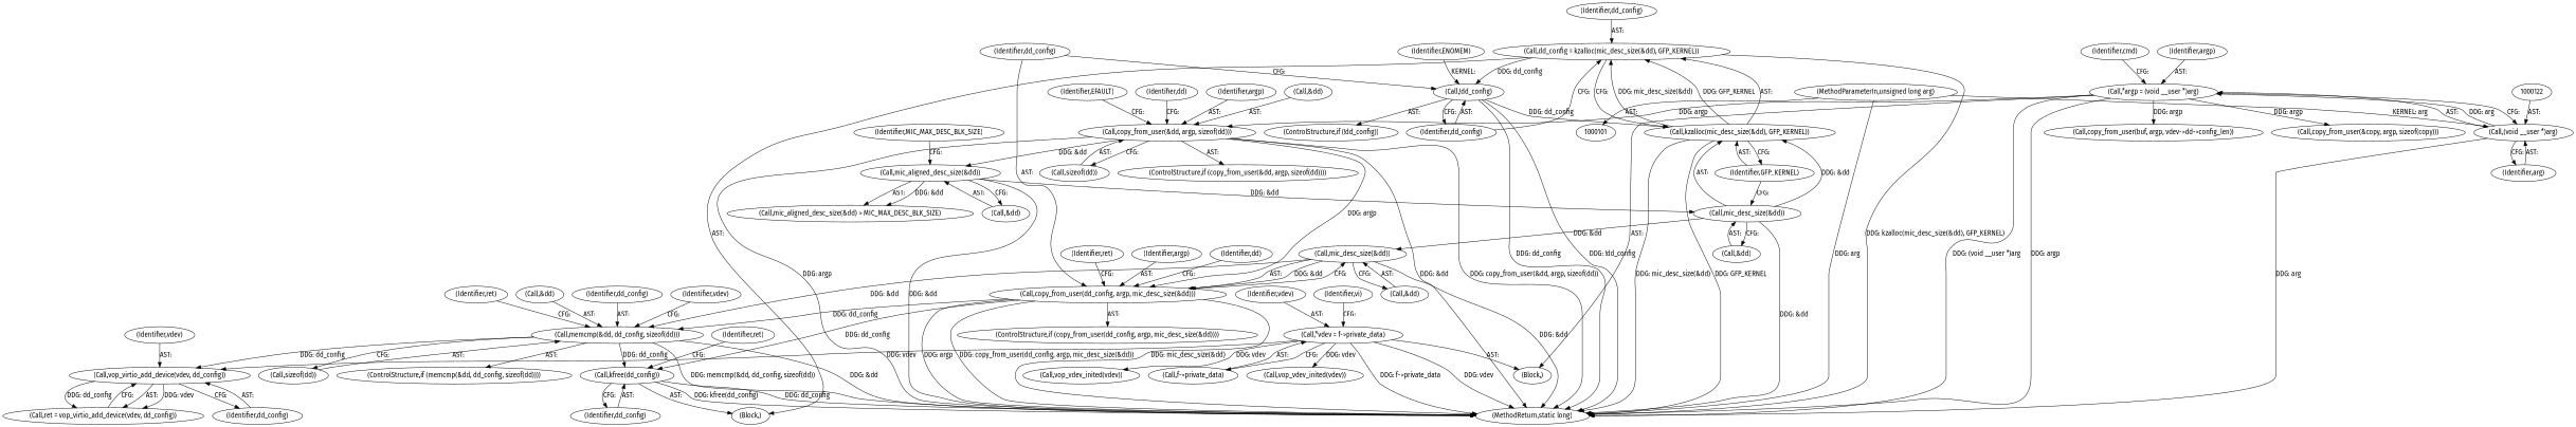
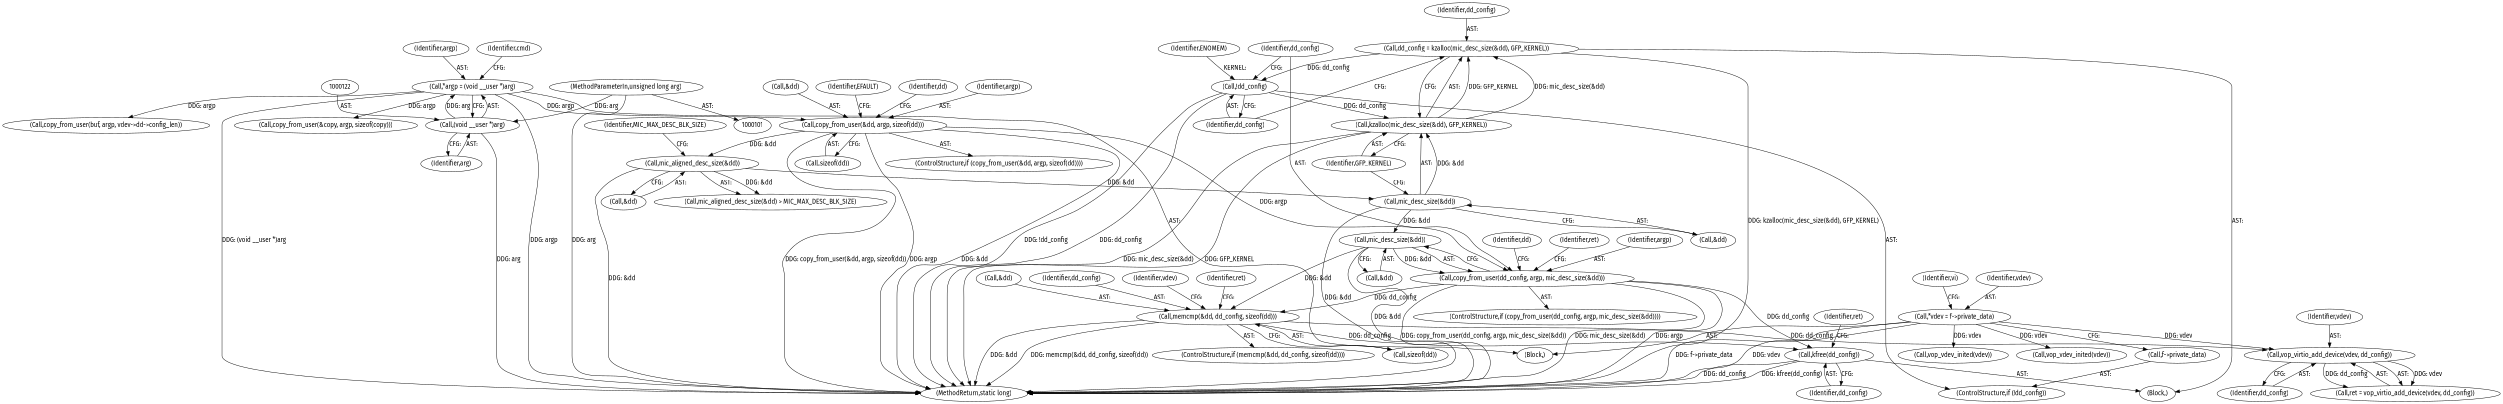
  digraph {
    fontname="Fira Sans"
    node [fontname="Fira Sans"]
    edge [fontname="Fira Sans"]
    n1 [label="(Call,kfree(dd_config))"]
    n2 [label="(Block,)"]
    n3 [label="(MethodReturn,static long)"]
    n4 [label="(Identifier,dd_config)"]
    n5 [label="(Call,vop_virtio_add_device(vdev, dd_config))"]
    n6 [label="(Call,ret = vop_virtio_add_device(vdev, dd_config))"]
    n7 [label="(Identifier,dd_config)"]
    n8 [label="(Call,*vdev = f->private_data)"]
    n9 [label="(Call,vop_vdev_inited(vdev))"]
    n10 [label="(Call,f->private_data)"]
    n11 [label="(Block,)"]
    n12 [label="(Call,vop_vdev_inited(vdev))"]
    n13 [label="(Call,memcmp(&dd, dd_config, sizeof(dd)))"]
    n14 [label="(Call,sizeof(dd))"]
    n15 [label="(ControlStructure,if (memcmp(&dd, dd_config, sizeof(dd))))"]
    n16 [label="(Call,mic_desc_size(&dd))"]
    n17 [label="(Call,copy_from_user(dd_config, argp, mic_desc_size(&dd)))"]
    n18 [label="(Call,&dd)"]
    n19 [label="(ControlStructure,if (copy_from_user(dd_config, argp, mic_desc_size(&dd))))"]
    n20 [label="(Call,mic_desc_size(&dd))"]
    n21 [label="(Call,kzalloc(mic_desc_size(&dd), GFP_KERNEL))"]
    n22 [label="(Call,&dd)"]
    n23 [label="(Call,dd_config = kzalloc(mic_desc_size(&dd), GFP_KERNEL))"]
    n24 [label="(Identifier,GFP_KERNEL)"]
    n25 [label="(Call,mic_aligned_desc_size(&dd))"]
    n26 [label="(Call,&dd)"]
    n27 [label="(Call,mic_aligned_desc_size(&dd) > MIC_MAX_DESC_BLK_SIZE)"]
    n28 [label="(Call,copy_from_user(&dd, argp, sizeof(dd)))"]
    n29 [label="(ControlStructure,if (copy_from_user(&dd, argp, sizeof(dd))))"]
    n30 [label="(Call,sizeof(dd))"]
    n31 [label="(Call,*argp = (void __user *)arg)"]
    n32 [label="(Call,(void __user *)arg)"]
    n33 [label="(Call,copy_from_user(buf, argp, vdev->dd->config_len))"]
    n34 [label="(Call,copy_from_user(&copy, argp, sizeof(copy)))"]
    n35 [label="(Identifier,arg)"]
    n36 [label="(MethodParameterIn,unsigned long arg)"]
    1000101
    n38 [label="(Call,!dd_config)"]
    n39 [label="(Identifier,dd_config)"]
    n40 [label="(ControlStructure,if (!dd_config))"]
    n41 [label="(Call,&dd)"]
    n42 [label="(Identifier,dd_config)"]
    n43 [label="(Identifier,dd_config)"]
    n44 [label="(Identifier,vdev)"]
    n45 [label="(Identifier,vdev)"]
    n46 [label="(Identifier,ENOMEM)"]
    n47 [label="(Identifier,ret)"]
    n48 [label="(Identifier,MIC_MAX_DESC_BLK_SIZE)"]
    n49 [label="(Identifier,vdev)"]
    n50 [label="(Identifier,ret)"]
    n51 [label="(Identifier,argp)"]
    n52 [label="(Call,&dd)"]
    n53 [label="(Identifier,dd_config)"]
    n54 [label="(Identifier,EFAULT)"]
    n55 [label="(Identifier,argp)"]
    n56 [label="(Identifier,dd)"]
    n57 [label="(Identifier,vi)"]
    n58 [label="(Identifier,ret)"]
    n59 [label="(Identifier,dd)"]
    n60 [label="(Identifier,cmd)"]
    n61 [label="(Identifier,argp)"]
    1000122
    n1 -> n2 [label="AST: "]
    n1 -> n3 [label="DDG: dd_config"]
    n1 -> n3 [label="DDG: kfree(dd_config)"]
    n1 -> n4 [label="CFG: "]
    n4 -> n1 [label="AST: "]
    n5 -> n6 [label="AST: "]
    n5 -> n6 [label="DDG: vdev"]
    n5 -> n6 [label="DDG: dd_config"]
    n5 -> n7 [label="CFG: "]
-   n6 -> n5 [label="CFG: "]
+   n6 -> n5 [label="AST: "]
    n7 -> n5 [label="AST: "]
    n8 -> n3 [label="DDG: vdev"]
    n8 -> n3 [label="DDG: f->private_data"]
    n8 -> n5 [label="DDG: vdev"]
    n8 -> n9 [label="DDG: vdev"]
    n8 -> n10 [label="CFG: "]
    n8 -> n11 [label="AST: "]
    n8 -> n12 [label="DDG: vdev"]
-   n10 -> n8 [label="AST: "]
+   n10 -> n40 [label="AST: "]
    n13 -> n1 [label="DDG: dd_config"]
    n13 -> n3 [label="DDG: &dd"]
    n13 -> n3 [label="DDG: memcmp(&dd, dd_config, sizeof(dd))"]
    n13 -> n5 [label="DDG: dd_config"]
    n13 -> n14 [label="CFG: "]
    n13 -> n15 [label="AST: "]
    n14 -> n13 [label="AST: "]
    n16 -> n3 [label="DDG: &dd"]
    n16 -> n13 [label="DDG: &dd"]
    n16 -> n17 [label="AST: "]
    n16 -> n17 [label="DDG: &dd"]
    n16 -> n18 [label="CFG: "]
    n17 -> n1 [label="DDG: dd_config"]
    n17 -> n3 [label="DDG: argp"]
    n17 -> n3 [label="DDG: copy_from_user(dd_config, argp, mic_desc_size(&dd))"]
    n17 -> n3 [label="DDG: mic_desc_size(&dd)"]
    n17 -> n13 [label="DDG: dd_config"]
    n17 -> n16 [label="CFG: "]
    n17 -> n19 [label="AST: "]
    n18 -> n16 [label="AST: "]
    n20 -> n3 [label="DDG: &dd"]
    n20 -> n16 [label="DDG: &dd"]
    n20 -> n21 [label="AST: "]
    n20 -> n21 [label="DDG: &dd"]
    n20 -> n22 [label="CFG: "]
    n21 -> n3 [label="DDG: mic_desc_size(&dd)"]
    n21 -> n3 [label="DDG: GFP_KERNEL"]
    n21 -> n23 [label="AST: "]
    n21 -> n23 [label="DDG: mic_desc_size(&dd)"]
    n21 -> n23 [label="DDG: GFP_KERNEL"]
    n21 -> n24 [label="CFG: "]
    n22 -> n20 [label="AST: "]
    n23 -> n2 [label="AST: "]
    n23 -> n3 [label="DDG: kzalloc(mic_desc_size(&dd), GFP_KERNEL)"]
    n23 -> n21 [label="CFG: "]
    n23 -> n38 [label="DDG: dd_config"]
    n24 -> n20 [label="CFG: "]
    n24 -> n21 [label="AST: "]
    n25 -> n3 [label="DDG: &dd"]
    n25 -> n20 [label="DDG: &dd"]
    n25 -> n26 [label="CFG: "]
    n25 -> n27 [label="AST: "]
    n25 -> n27 [label="DDG: &dd"]
    n26 -> n25 [label="AST: "]
    n28 -> n3 [label="DDG: &dd"]
    n28 -> n3 [label="DDG: copy_from_user(&dd, argp, sizeof(dd))"]
    n28 -> n3 [label="DDG: argp"]
    n28 -> n17 [label="DDG: argp"]
    n28 -> n25 [label="DDG: &dd"]
    n28 -> n29 [label="AST: "]
    n28 -> n30 [label="CFG: "]
    n30 -> n28 [label="AST: "]
    n31 -> n3 [label="DDG: (void __user *)arg"]
    n31 -> n3 [label="DDG: argp"]
    n31 -> n11 [label="AST: "]
    n31 -> n28 [label="DDG: argp"]
    n31 -> n32 [label="CFG: "]
    n31 -> n33 [label="DDG: argp"]
    n31 -> n34 [label="DDG: argp"]
    n32 -> n3 [label="DDG: arg"]
    n32 -> n31 [label="AST: "]
    n32 -> n31 [label="DDG: arg"]
    n32 -> n35 [label="CFG: "]
    n35 -> n32 [label="AST: "]
    n36 -> n3 [label="DDG: arg"]
-   n36 -> n32 [label="KERNEL: arg"]
+   n36 -> n32 [label="DDG: arg"]
    n36 -> 1000101 [label="AST: "]
    n38 -> n3 [label="DDG: dd_config"]
    n38 -> n3 [label="DDG: !dd_config"]
    n38 -> n21 [label="DDG: dd_config"]
    n38 -> n39 [label="CFG: "]
    n38 -> n40 [label="AST: "]
    n39 -> n23 [label="CFG: "]
    n39 -> n38 [label="AST: "]
    n41 -> n13 [label="AST: "]
    n42 -> n23 [label="AST: "]
    n43 -> n13 [label="AST: "]
    n44 -> n8 [label="AST: "]
    n45 -> n13 [label="CFG: "]
    n46 -> n38 [label="KERNEL: "]
    n47 -> n17 [label="CFG: "]
    n48 -> n25 [label="CFG: "]
    n49 -> n5 [label="AST: "]
    n50 -> n13 [label="CFG: "]
    n51 -> n28 [label="AST: "]
    n52 -> n28 [label="AST: "]
    n53 -> n17 [label="AST: "]
    n53 -> n38 [label="CFG: "]
    n54 -> n28 [label="CFG: "]
    n55 -> n17 [label="AST: "]
    n56 -> n17 [label="CFG: "]
    n57 -> n8 [label="CFG: "]
    n58 -> n1 [label="CFG: "]
    n59 -> n28 [label="CFG: "]
    n60 -> n31 [label="CFG: "]
    n61 -> n31 [label="AST: "]
    1000122 -> n32 [label="AST: "]
  }
